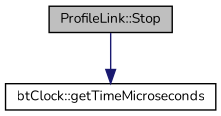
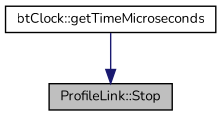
  digraph {
    rankdir=TB
    fontname=Nunito
    node [color=black fontname=Nunito fontsize=10 shape=record style=filled]
    n1 [fillcolor=grey75 fontcolor=black height=0.2 label="ProfileLink::Stop" width=0.4]
    n2 [fillcolor=white height=0.2 label="btClock::getTimeMicroseconds" width=0.4]
-   n1 -> n2 [color=midnightblue fontname=Nunito fontsize=10 labelfontname=Helvetica labelfontsize=10 style=solid]
+   n2 -> n1 [color=midnightblue fontname=Nunito fontsize=10 labelfontname=Helvetica labelfontsize=10 style=solid]
  }
